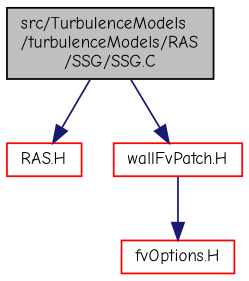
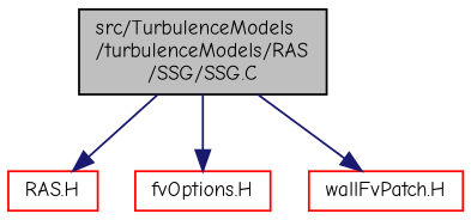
  digraph {
    fontname="Comic Neue"
    node [color=red fontname="Comic Neue" fontsize=10 shape=record]
    edge [color=midnightblue fontname="Comic Neue" fontsize=10 labelfontname=Helvetica labelfontsize=10 style=solid]
    n1 [color=black fillcolor=grey75 fontcolor=black height=0.2 label="src/TurbulenceModels\l/turbulenceModels/RAS\l/SSG/SSG.C" style=filled width=0.4]
    n2 [height=0.2 label="RAS.H" width=0.4]
    n3 [height=0.2 label="fvOptions.H" width=0.4]
    n4 [height=0.2 label="wallFvPatch.H" width=0.4]
    n1 -> n2
-   n4 -> n3
+   n1 -> n3
    n1 -> n4
  }
